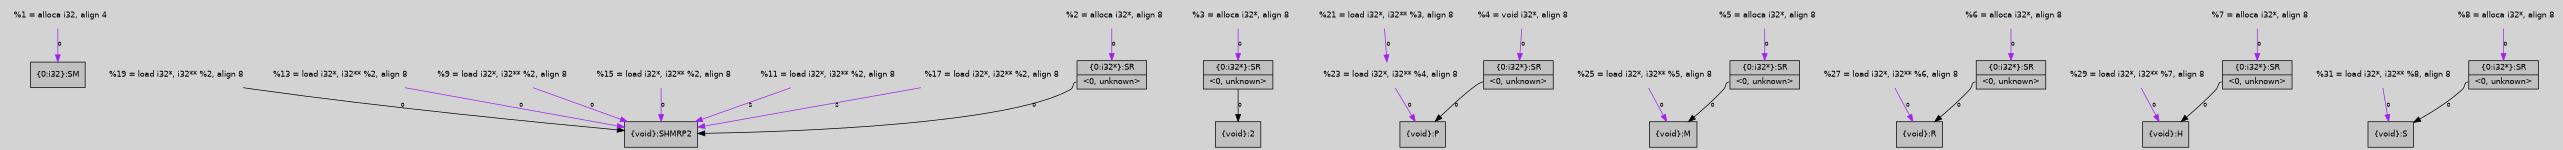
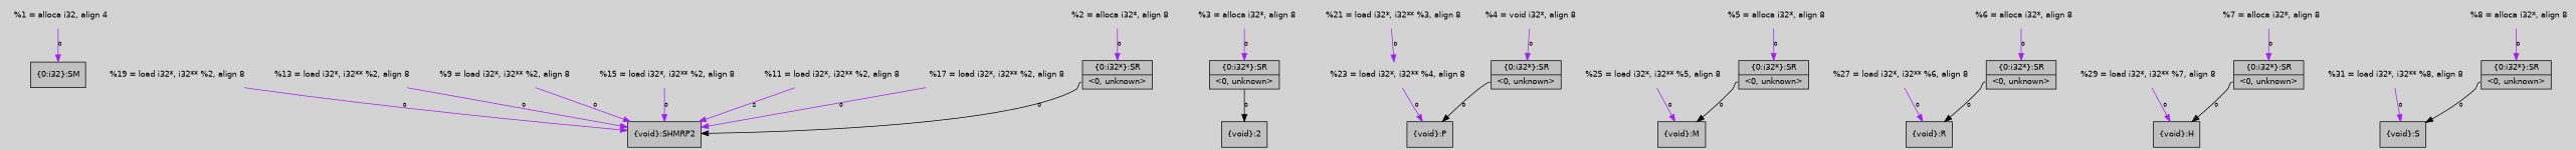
  digraph {
    bgcolor=lightgray
    fontname=Helvetica
    node [fontname=Helvetica fontsize=11 shape=plaintext]
    edge [arrowtail=tee fontsize=8 color=purple]
    n1 [fillcolor=gray label="{\{0:i32\}:SM}" shape=record style=filled]
    n2 [fillcolor=gray label="{\{0:i32*\}:SR|{<s0>\<0, unknown\>}}" shape=record style=filled]
    n3 [fillcolor=gray label="{\{void\}:SHMRP2}" shape=record style=filled]
    n4 [fillcolor=gray label="{\{0:i32*\}:SR|{<s0>\<0, unknown\>}}" shape=record style=filled]
    n5 [fillcolor=gray label="{\{void\}:2}" shape=record style=filled]
    n6 [fillcolor=gray label="{\{0:i32*\}:SR|{<s0>\<0, unknown\>}}" shape=record style=filled]
    n7 [fillcolor=gray label="{\{void\}:P}" shape=record style=filled]
    n8 [fillcolor=gray label="{\{0:i32*\}:SR|{<s0>\<0, unknown\>}}" shape=record style=filled]
    n9 [fillcolor=gray label="{\{void\}:M}" shape=record style=filled]
    n10 [fillcolor=gray label="{\{0:i32*\}:SR|{<s0>\<0, unknown\>}}" shape=record style=filled]
    n11 [fillcolor=gray label="{\{void\}:R}" shape=record style=filled]
    n12 [fillcolor=gray label="{\{0:i32*\}:SR|{<s0>\<0, unknown\>}}" shape=record style=filled]
    n13 [fillcolor=gray label="{\{void\}:H}" shape=record style=filled]
    n14 [fillcolor=gray label="{\{0:i32*\}:SR|{<s0>\<0, unknown\>}}" shape=record style=filled]
    n15 [fillcolor=gray label="{\{void\}:S}" shape=record style=filled]
    n16 [label="  %6 = alloca i32*, align 8"]
    n17 [label="  %1 = alloca i32, align 4"]
    n18 [label="  %27 = load i32*, i32** %6, align 8"]
    n19 [label="  %7 = alloca i32*, align 8"]
    n20 [label="  %8 = alloca i32*, align 8"]
    n21 [label="  %19 = load i32*, i32** %2, align 8"]
    n22 [label="%4 = void i32*, align 8"]
    n23 [label="  %13 = load i32*, i32** %2, align 8"]
    n24 [label="  %21 = load i32*, i32** %3, align 8"]
    n25 [label="  %23 = load i32*, i32** %4, align 8"]
    n26 [label="  %5 = alloca i32*, align 8"]
    n27 [label="  %25 = load i32*, i32** %5, align 8"]
    n28 [label="  %2 = alloca i32*, align 8"]
    n29 [label="  %9 = load i32*, i32** %2, align 8"]
    n30 [label="  %15 = load i32*, i32** %2, align 8"]
    n31 [label="  %31 = load i32*, i32** %8, align 8"]
    n32 [label="  %3 = alloca i32*, align 8"]
    n33 [label="  %29 = load i32*, i32** %7, align 8"]
    n34 [label="  %11 = load i32*, i32** %2, align 8"]
    n35 [label="  %17 = load i32*, i32** %2, align 8"]
    n2 -> n3 [label=0 tailport=s0 color=""]
    n4 -> n5 [label=0 tailport=s0 color=""]
    n6 -> n7 [label=0 tailport=s0 color=""]
    n8 -> n9 [label=0 tailport=s0 color=""]
    n10 -> n11 [label=0 tailport=s0 color=""]
    n12 -> n13 [label=0 tailport=s0 color=""]
    n14 -> n15 [label=0 tailport=s0 color=""]
    n16 -> n10 [label=0]
    n17 -> n1 [label=0]
    n18 -> n11 [label=0]
    n19 -> n12 [label=0]
    n20 -> n14 [label=0]
-   n21 -> n3 [color=black label=0]
+   n21 -> n3 [label=0]
    n22 -> n6 [label=0]
    n23 -> n3 [label=0]
    n24 -> n25 [label=0]
    n25 -> n7 [label=0]
    n26 -> n8 [label=0]
    n27 -> n9 [label=0]
    n28 -> n2 [label=0]
    n29 -> n3 [label=0]
    n30 -> n3 [label=0]
    n31 -> n15 [label=0]
    n32 -> n4 [label=0]
    n33 -> n13 [label=0]
    n34 -> n3 [label=2]
-   n35 -> n3 [label=2]
+   n35 -> n3 [label=0]
  }
